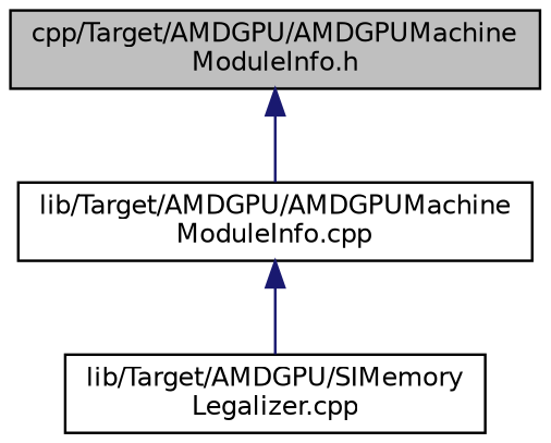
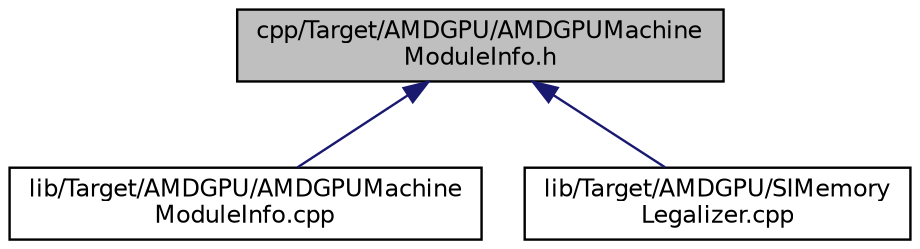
  digraph {
    node [color=black fontname=Helvetica fontsize=10 shape=box]
    edge [color=midnightblue dir=back fontname=Helvetica fontsize=10 labelfontname=Helvetica labelfontsize=10 style=solid]
    n1 [fillcolor=grey75 fontcolor=black height=0.2 label="cpp/Target/AMDGPU/AMDGPUMachine\lModuleInfo.h" style=filled width=0.4]
    n2 [height=0.2 label="lib/Target/AMDGPU/AMDGPUMachine\lModuleInfo.cpp" width=0.4]
    n3 [height=0.2 label="lib/Target/AMDGPU/SIMemory\lLegalizer.cpp" width=0.4]
    n1 -> n2
-   n2 -> n3
+   n1 -> n3
  }
